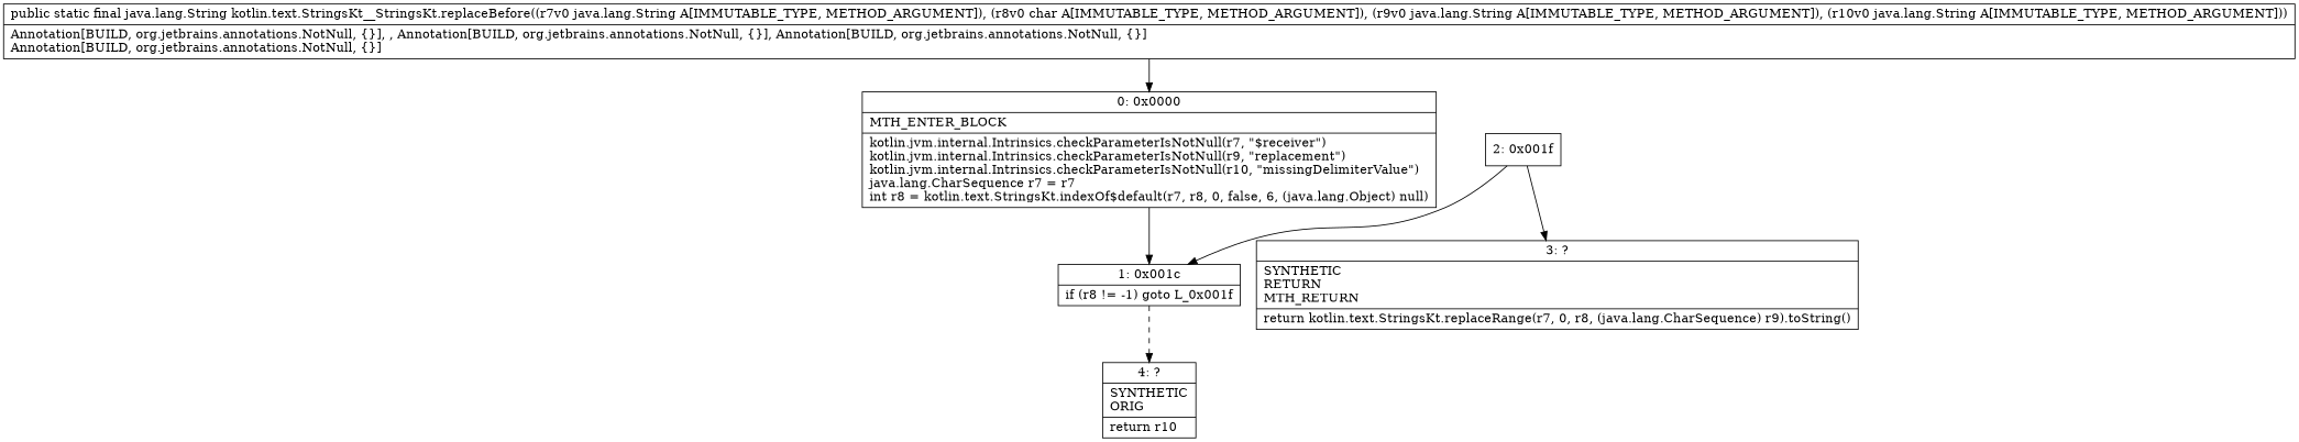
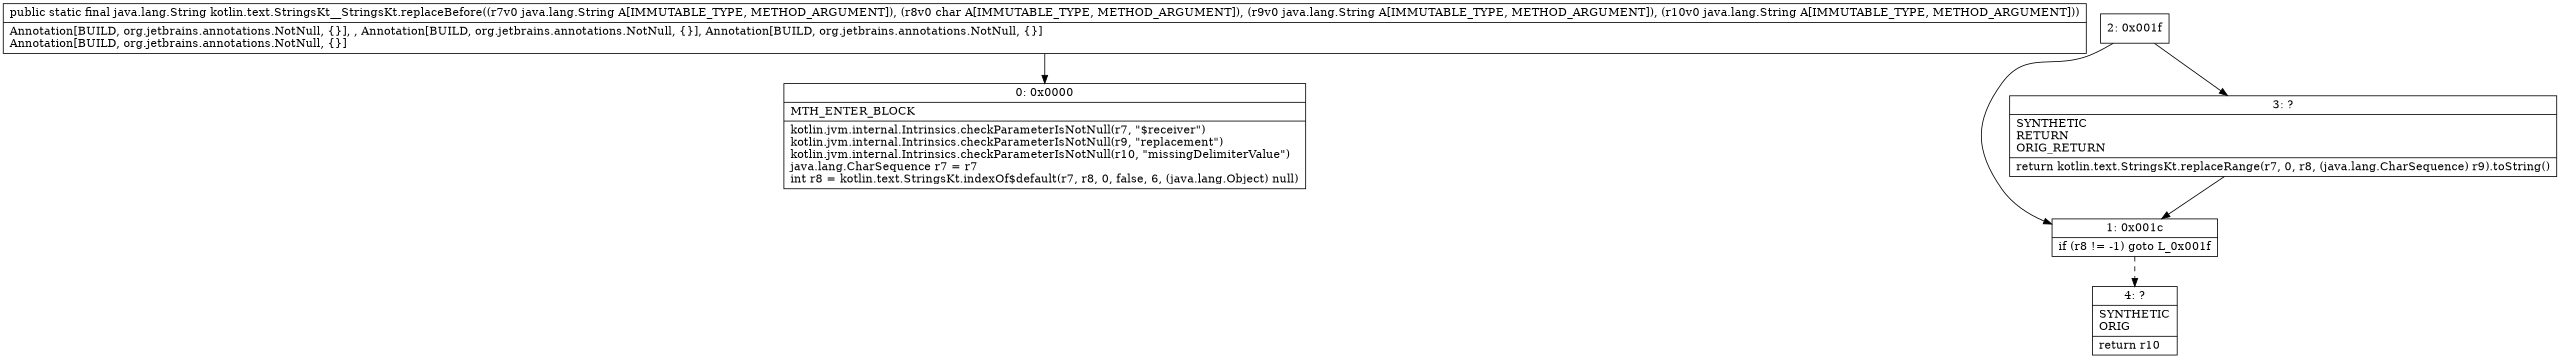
  digraph {
    node [shape=record]
    n1 [label="{0\:\ 0x0000|MTH_ENTER_BLOCK\l|kotlin.jvm.internal.Intrinsics.checkParameterIsNotNull(r7, \"$receiver\")\lkotlin.jvm.internal.Intrinsics.checkParameterIsNotNull(r9, \"replacement\")\lkotlin.jvm.internal.Intrinsics.checkParameterIsNotNull(r10, \"missingDelimiterValue\")\ljava.lang.CharSequence r7 = r7\lint r8 = kotlin.text.StringsKt.indexOf$default(r7, r8, 0, false, 6, (java.lang.Object) null)\l}"]
    n2 [label="{1\:\ 0x001c|if (r8 != \-1) goto L_0x001f\l}"]
    n3 [label="{4\:\ ?|SYNTHETIC\lORIG\l|return r10\l}"]
    n4 [label="{2\:\ 0x001f}"]
-   n5 [label="{3\:\ ?|SYNTHETIC\lRETURN\lMTH_RETURN\l|return kotlin.text.StringsKt.replaceRange(r7, 0, r8, (java.lang.CharSequence) r9).toString()\l}"]
+   n5 [label="{3\:\ ?|SYNTHETIC\lRETURN\lORIG_RETURN\l|return kotlin.text.StringsKt.replaceRange(r7, 0, r8, (java.lang.CharSequence) r9).toString()\l}"]
    n6 [label="{public static final java.lang.String kotlin.text.StringsKt__StringsKt.replaceBefore((r7v0 java.lang.String A[IMMUTABLE_TYPE, METHOD_ARGUMENT]), (r8v0 char A[IMMUTABLE_TYPE, METHOD_ARGUMENT]), (r9v0 java.lang.String A[IMMUTABLE_TYPE, METHOD_ARGUMENT]), (r10v0 java.lang.String A[IMMUTABLE_TYPE, METHOD_ARGUMENT]))  | Annotation[BUILD, org.jetbrains.annotations.NotNull, \{\}], , Annotation[BUILD, org.jetbrains.annotations.NotNull, \{\}], Annotation[BUILD, org.jetbrains.annotations.NotNull, \{\}]\lAnnotation[BUILD, org.jetbrains.annotations.NotNull, \{\}]\l}"]
-   n1 -> n2
+   n5 -> n2
    n2 -> n3 [style=dashed]
    n4 -> n2
    n4 -> n5
    n6 -> n1
  }
